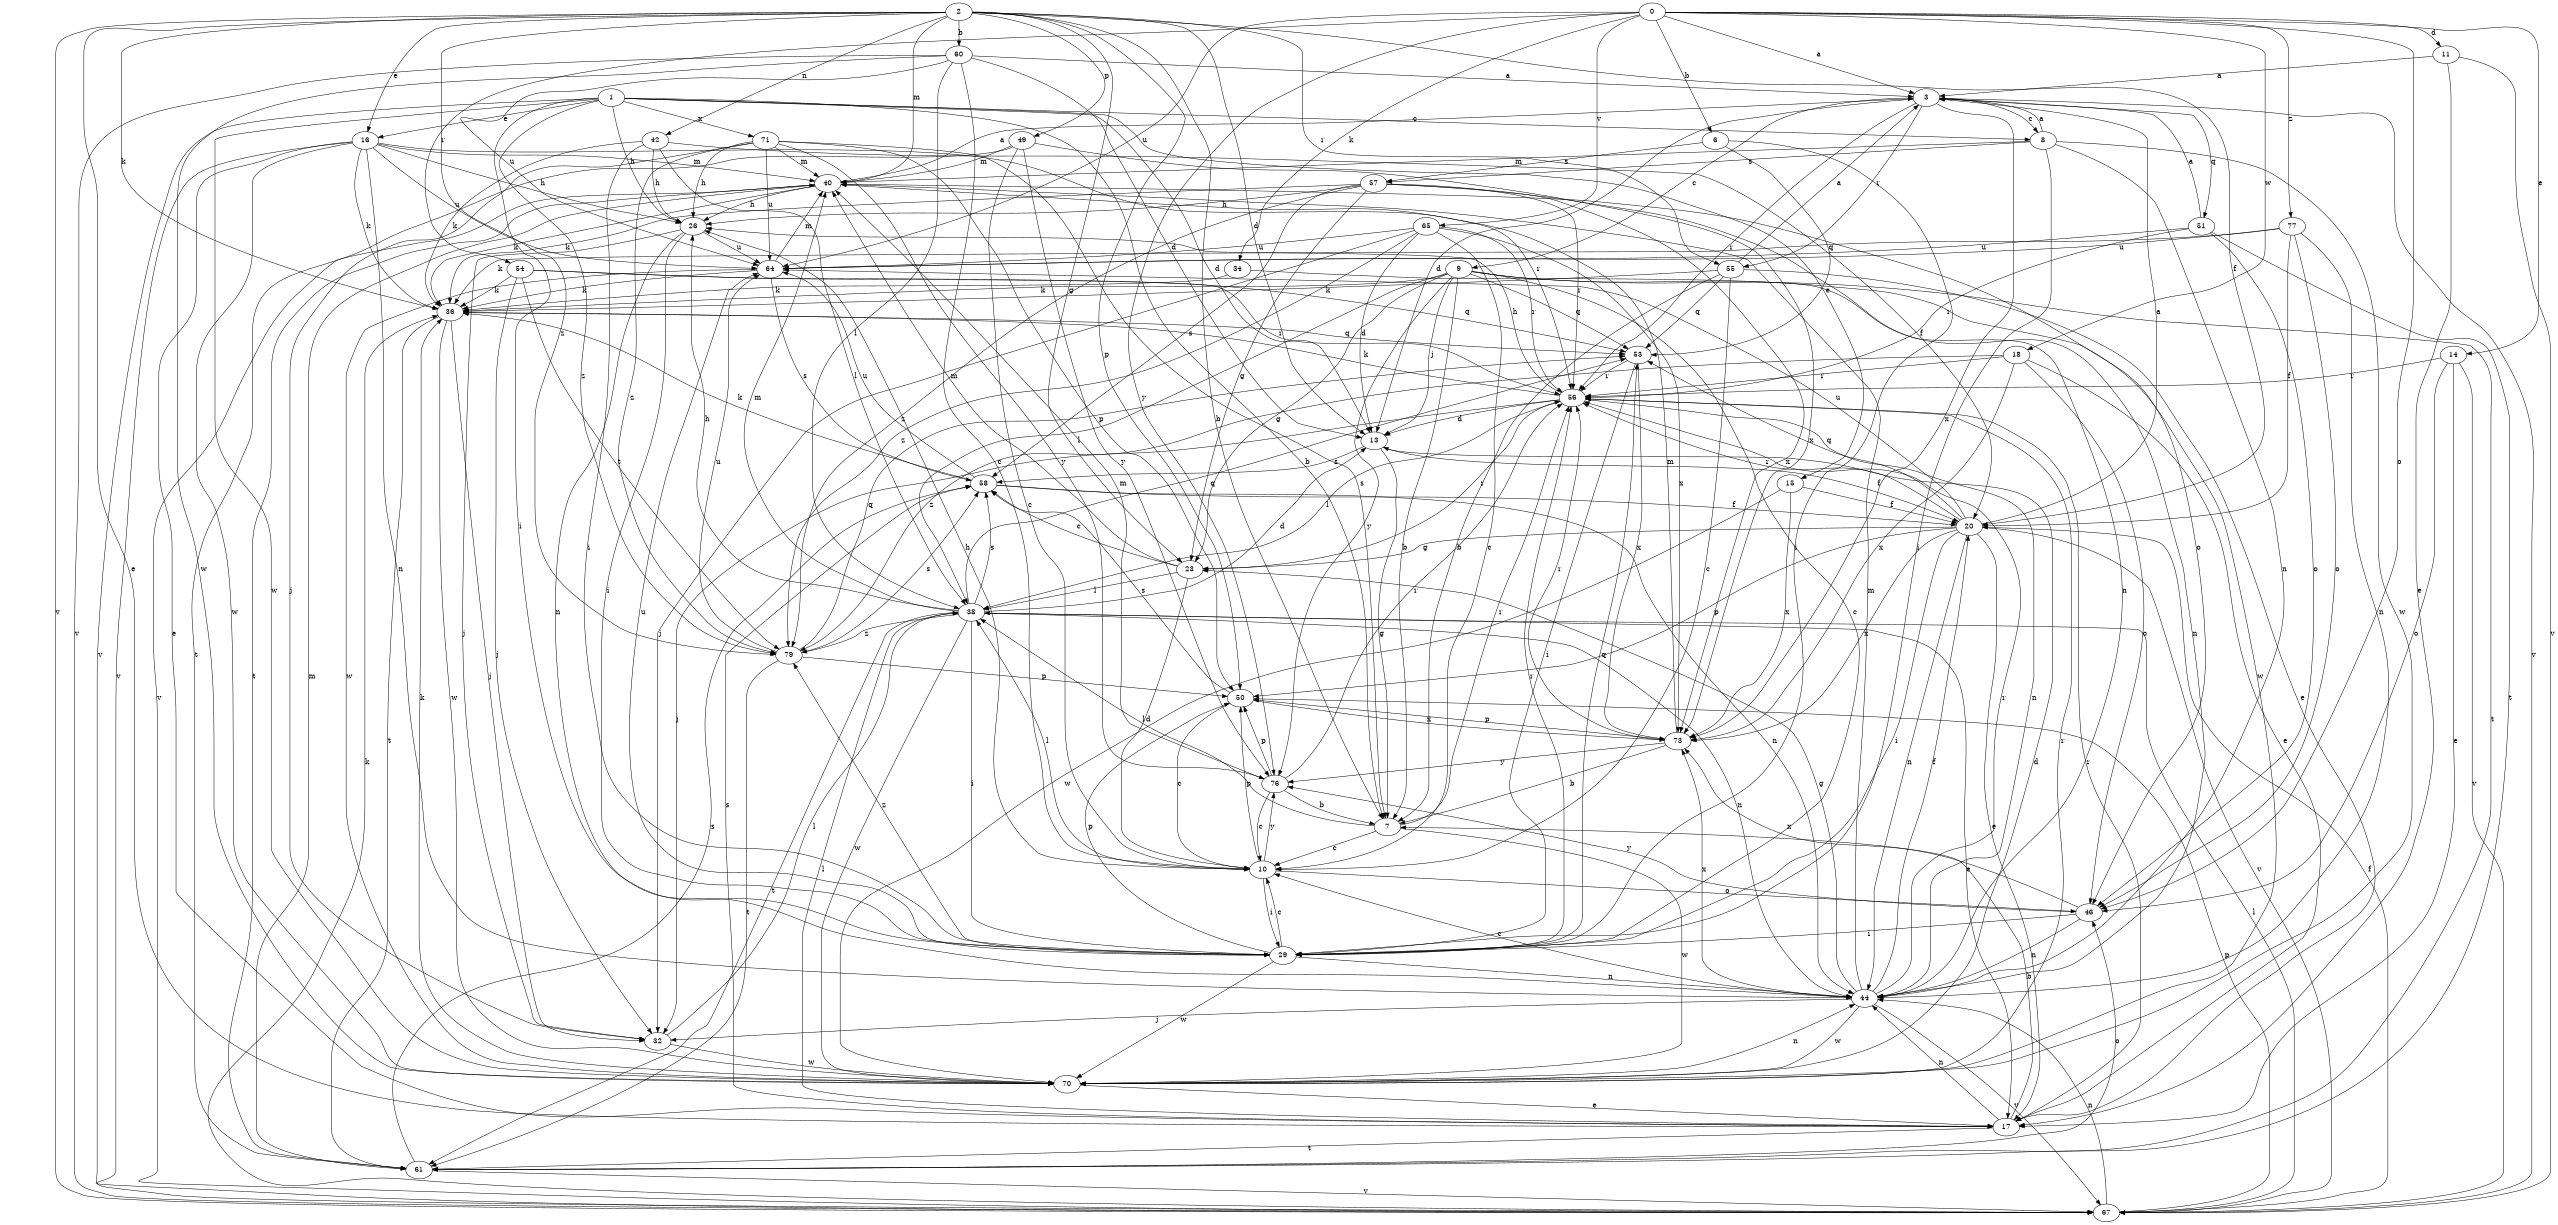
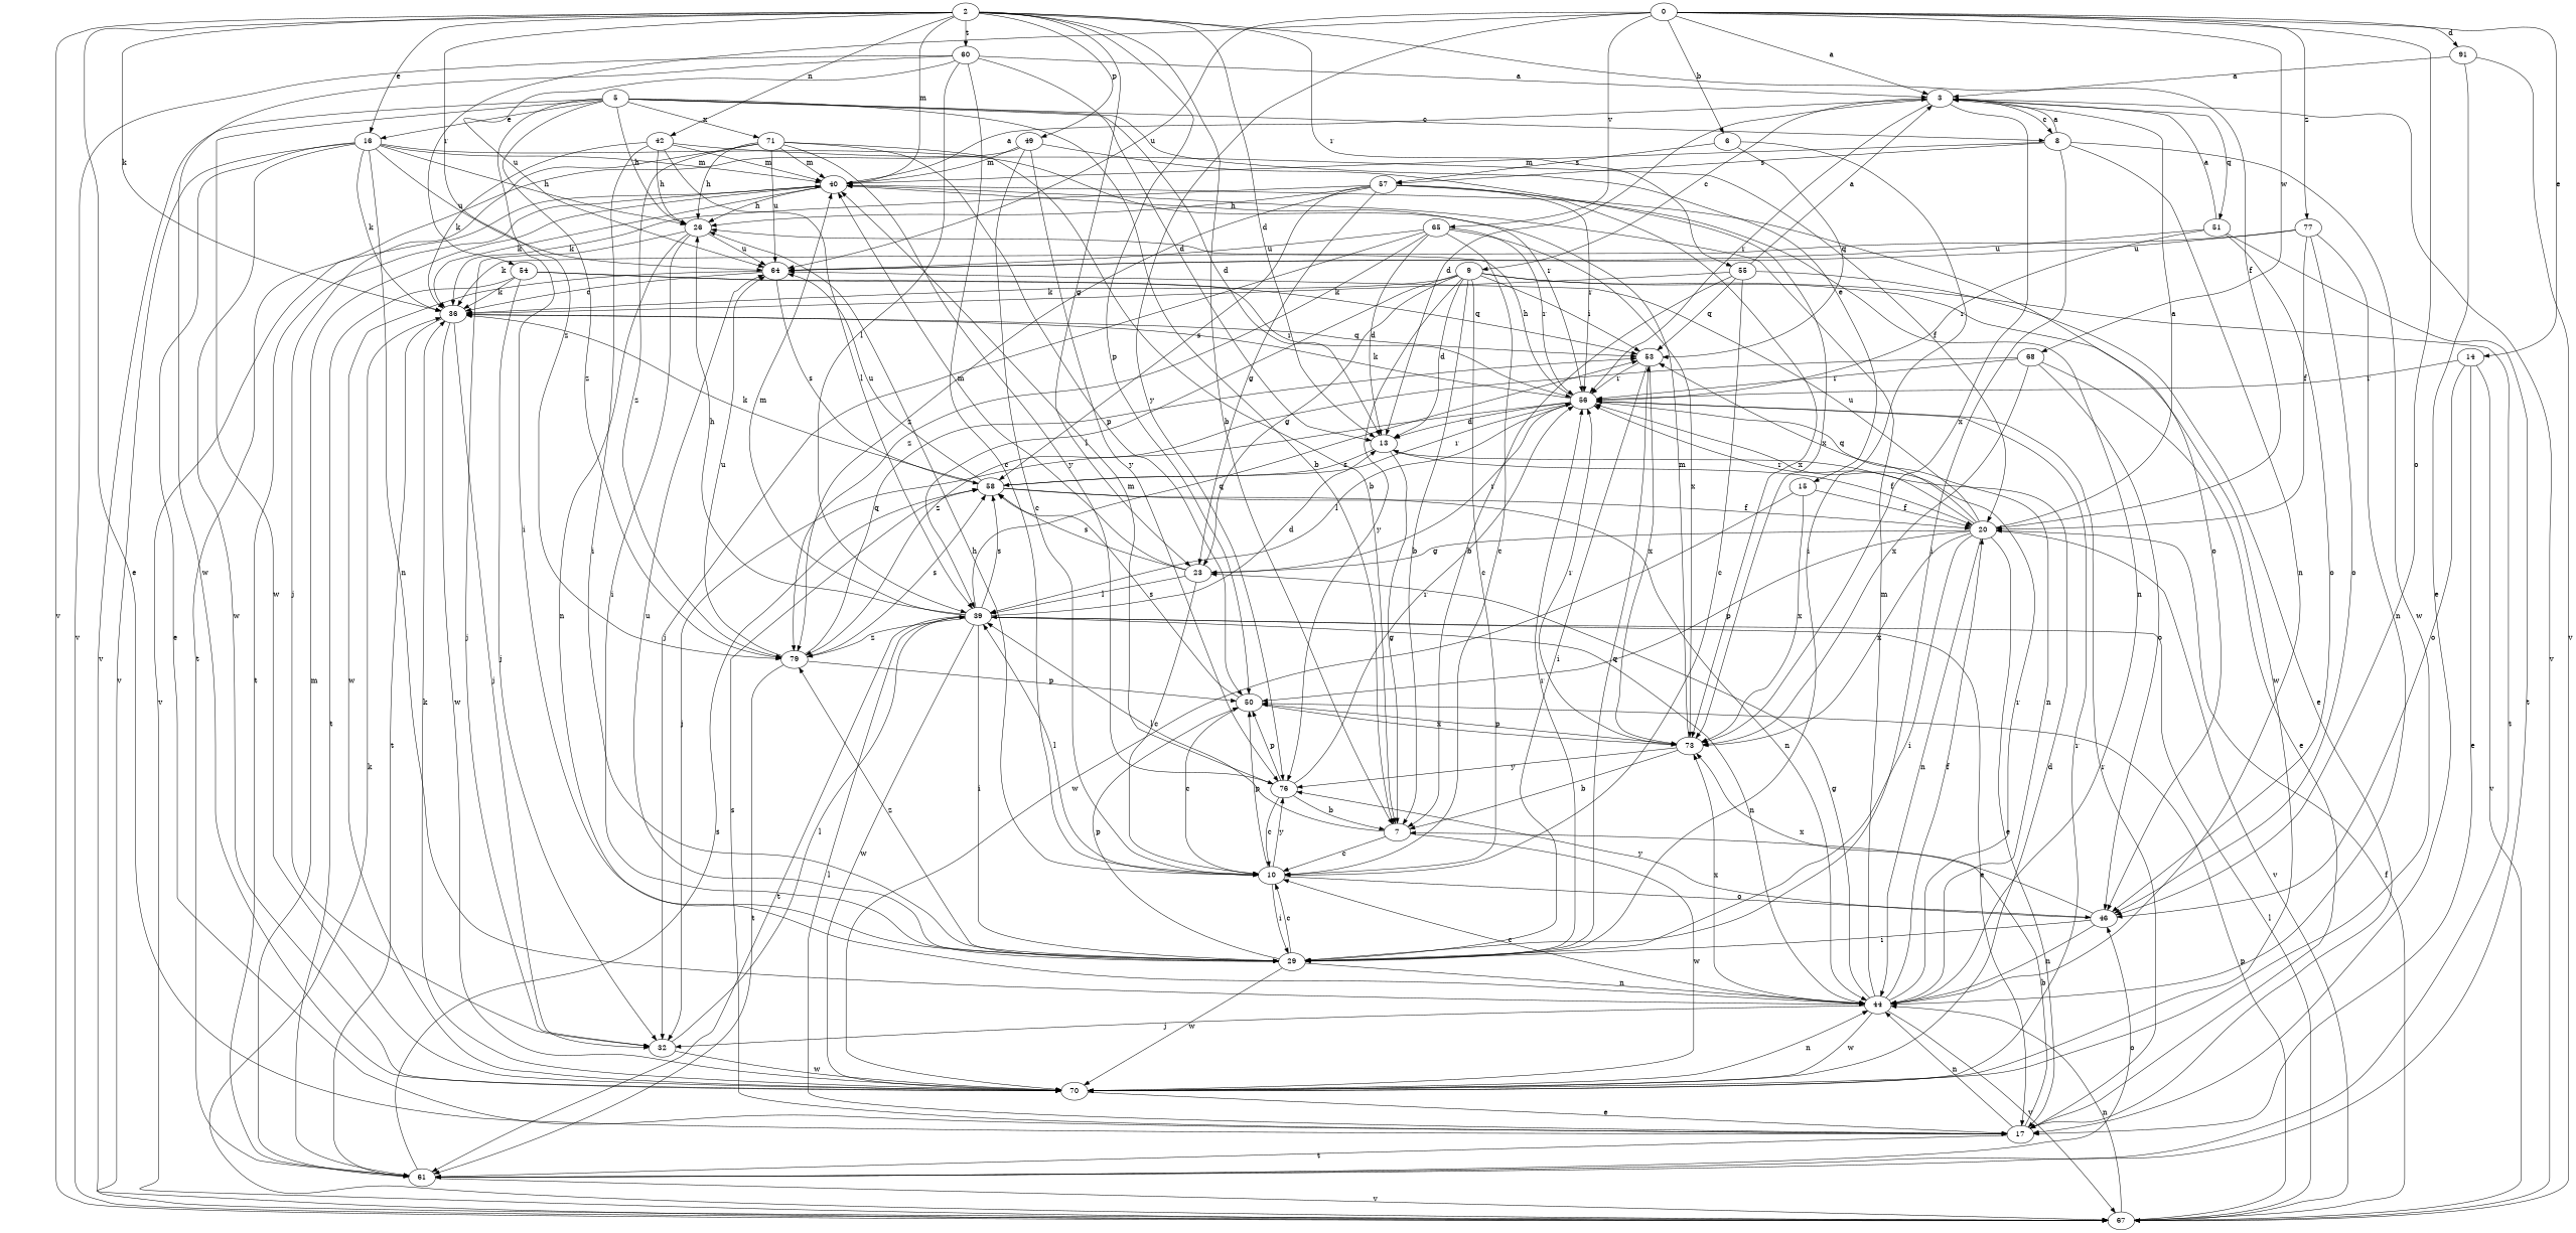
  strict digraph {
    0
    3
    6
-   11
+   11 [label=91]
    14
-   34
    46
    54
    64
    65
-   68 [label=18]
+   68
    76
    77
    8
    13
    67
    55
    9
    51
    56
    73
    29
    53
    57
    17
    36
    44
    61
    32
    70
    58
    79
    10
    7
    40
    50
    20
-   1
+   1 [label=5]
    15
    16
    26
    71
-   38
+   38 [label=39]
    2
    23
    42
    49
    60
    0 -> 3 [label=a]
    0 -> 6 [label=b]
    0 -> 11 [label=d]
    0 -> 14 [label=e]
-   0 -> 34 [label=k]
    0 -> 46 [label=o]
    0 -> 54 [label=r]
    0 -> 64 [label=u]
    0 -> 65 [label=v]
    0 -> 68 [label=w]
    0 -> 76 [label=y]
    0 -> 77 [label=z]
    3 -> 8 [label=c]
    3 -> 13 [label=d]
    3 -> 67 [label=v]
-   3 -> 55 [label=r]
    3 -> 9 [label=c]
    3 -> 51 [label=q]
    3 -> 56 [label=r]
    3 -> 73 [label=x]
    6 -> 29 [label=i]
    6 -> 53 [label=q]
    6 -> 57 [label=s]
    11 -> 3 [label=a]
    11 -> 67 [label=v]
    11 -> 17 [label=e]
    14 -> 46 [label=o]
    14 -> 67 [label=v]
    14 -> 56 [label=r]
    14 -> 17 [label=e]
-   34 -> 36 [label=k]
-   34 -> 44 [label=n]
    46 -> 76 [label=y]
    46 -> 73 [label=x]
    46 -> 29 [label=i]
    46 -> 44 [label=n]
    54 -> 56 [label=r]
    54 -> 53 [label=q]
    54 -> 36 [label=k]
-   54 -> 79 [label=t]
+   54 -> 61 [label=t]
    54 -> 32 [label=j]
-   64 -> 36 [label=k]
+   64 -> 36 [label=c]
    64 -> 70 [label=w]
    64 -> 58 [label=s]
    65 -> 64 [label=u]
    65 -> 13 [label=d]
    65 -> 56 [label=r]
    65 -> 73 [label=x]
    65 -> 32 [label=j]
    65 -> 79 [label=z]
    65 -> 10 [label=c]
    68 -> 46 [label=o]
    68 -> 56 [label=r]
    68 -> 73 [label=x]
    68 -> 17 [label=e]
    68 -> 79 [label=z]
    76 -> 56 [label=r]
    76 -> 10 [label=c]
    76 -> 7 [label=b]
    76 -> 40 [label=m]
    76 -> 50 [label=p]
    77 -> 46 [label=o]
    77 -> 64 [label=u]
    77 -> 36 [label=k]
    77 -> 44 [label=n]
    77 -> 20 [label=f]
    8 -> 3 [label=a]
    8 -> 29 [label=i]
    8 -> 57 [label=s]
    8 -> 44 [label=n]
    8 -> 70 [label=w]
    8 -> 40 [label=m]
    13 -> 58 [label=s]
    13 -> 7 [label=g]
    13 -> 20 [label=f]
    67 -> 36 [label=k]
    67 -> 44 [label=n]
    67 -> 50 [label=p]
    67 -> 20 [label=f]
    67 -> 38 [label=l]
    55 -> 3 [label=a]
    55 -> 53 [label=q]
    55 -> 17 [label=e]
    55 -> 36 [label=k]
    55 -> 10 [label=c]
    55 -> 7 [label=b]
    9 -> 76 [label=y]
-   9 -> 13 [label=j]
-   9 -> 53 [label=q]
+   9 -> 13 [label=d]
+   9 -> 53 [label=i]
    9 -> 36 [label=k]
    9 -> 61 [label=t]
    9 -> 70 [label=w]
-   9 -> 29 [label=c]
+   9 -> 10 [label=c]
    9 -> 7 [label=b]
    9 -> 38 [label=l]
    9 -> 23 [label=g]
    51 -> 3 [label=a]
    51 -> 46 [label=o]
    51 -> 64 [label=u]
    51 -> 56 [label=r]
    51 -> 61 [label=t]
    56 -> 13 [label=d]
    56 -> 36 [label=k]
    56 -> 44 [label=n]
    56 -> 32 [label=j]
    56 -> 26 [label=h]
    56 -> 38 [label=l]
    73 -> 76 [label=y]
    73 -> 56 [label=r]
    73 -> 7 [label=b]
    73 -> 40 [label=m]
    73 -> 50 [label=p]
    29 -> 64 [label=u]
    29 -> 56 [label=r]
    29 -> 53 [label=q]
    29 -> 44 [label=n]
    29 -> 70 [label=w]
    29 -> 79 [label=z]
    29 -> 10 [label=c]
    29 -> 50 [label=p]
    53 -> 56 [label=r]
    53 -> 73 [label=x]
    53 -> 29 [label=i]
    57 -> 56 [label=r]
    57 -> 73 [label=x]
    57 -> 36 [label=k]
    57 -> 44 [label=n]
    57 -> 58 [label=s]
    57 -> 79 [label=z]
    57 -> 26 [label=h]
    57 -> 23 [label=g]
    17 -> 56 [label=r]
    17 -> 44 [label=n]
    17 -> 61 [label=t]
    17 -> 58 [label=s]
    17 -> 7 [label=b]
    17 -> 38 [label=l]
    36 -> 53 [label=q]
    36 -> 61 [label=t]
    36 -> 32 [label=j]
    36 -> 70 [label=w]
    44 -> 67 [label=v]
    44 -> 56 [label=r]
    44 -> 73 [label=x]
    44 -> 32 [label=j]
    44 -> 70 [label=w]
    44 -> 10 [label=c]
    44 -> 40 [label=m]
    44 -> 20 [label=f]
    44 -> 23 [label=g]
    61 -> 46 [label=o]
    61 -> 67 [label=v]
    61 -> 58 [label=s]
    61 -> 40 [label=m]
    32 -> 70 [label=w]
    32 -> 38 [label=l]
    70 -> 13 [label=d]
    70 -> 56 [label=r]
    70 -> 17 [label=e]
    70 -> 36 [label=k]
    70 -> 44 [label=n]
    58 -> 64 [label=u]
    58 -> 36 [label=k]
    58 -> 44 [label=n]
    58 -> 20 [label=f]
    79 -> 64 [label=u]
    79 -> 53 [label=q]
    79 -> 61 [label=t]
    79 -> 58 [label=s]
    79 -> 50 [label=p]
    10 -> 46 [label=o]
    10 -> 76 [label=y]
    10 -> 29 [label=i]
    10 -> 50 [label=p]
    10 -> 26 [label=h]
    10 -> 38 [label=l]
-   7 -> 56 [label=r]
+   58 -> 56 [label=r]
    7 -> 70 [label=w]
    7 -> 10 [label=c]
    7 -> 38 [label=l]
    40 -> 3 [label=a]
    40 -> 46 [label=o]
    40 -> 67 [label=v]
    40 -> 36 [label=k]
    40 -> 61 [label=t]
    40 -> 26 [label=h]
    50 -> 73 [label=x]
    50 -> 58 [label=s]
    50 -> 10 [label=c]
    20 -> 3 [label=a]
    20 -> 64 [label=u]
    20 -> 67 [label=v]
    20 -> 56 [label=r]
    20 -> 73 [label=x]
    20 -> 29 [label=i]
    20 -> 53 [label=q]
    20 -> 17 [label=e]
    20 -> 44 [label=n]
    20 -> 50 [label=p]
    20 -> 23 [label=g]
    1 -> 8 [label=c]
    1 -> 13 [label=d]
    1 -> 67 [label=v]
    1 -> 29 [label=i]
    1 -> 70 [label=w]
    1 -> 79 [label=z]
    1 -> 7 [label=b]
    1 -> 15 [label=e]
    1 -> 16 [label=e]
    1 -> 26 [label=h]
    1 -> 71 [label=x]
    15 -> 73 [label=x]
    15 -> 70 [label=w]
    15 -> 20 [label=f]
    16 -> 64 [label=u]
    16 -> 67 [label=v]
    16 -> 56 [label=r]
    16 -> 17 [label=e]
    16 -> 36 [label=k]
    16 -> 44 [label=n]
    16 -> 70 [label=w]
    16 -> 40 [label=m]
    16 -> 26 [label=h]
    26 -> 64 [label=u]
    26 -> 29 [label=i]
    26 -> 44 [label=n]
    26 -> 32 [label=j]
    71 -> 64 [label=u]
    71 -> 76 [label=y]
    71 -> 32 [label=j]
    71 -> 79 [label=z]
-   71 -> 7 [label=s]
+   71 -> 7 [label=b]
    71 -> 40 [label=m]
    71 -> 50 [label=p]
    71 -> 26 [label=h]
    38 -> 13 [label=d]
    38 -> 29 [label=i]
    38 -> 53 [label=q]
    38 -> 17 [label=e]
    38 -> 44 [label=n]
    38 -> 61 [label=t]
    38 -> 70 [label=w]
    38 -> 58 [label=s]
    38 -> 79 [label=z]
    38 -> 40 [label=m]
    38 -> 26 [label=h]
    2 -> 13 [label=d]
    2 -> 67 [label=v]
    2 -> 55 [label=r]
    2 -> 17 [label=e]
    2 -> 36 [label=k]
    2 -> 79 [label=z]
    2 -> 7 [label=b]
    2 -> 40 [label=m]
    2 -> 50 [label=p]
    2 -> 20 [label=f]
    2 -> 16 [label=e]
    2 -> 23 [label=g]
    2 -> 42 [label=n]
    2 -> 49 [label=p]
-   2 -> 60 [label=b]
+   2 -> 60 [label=t]
    23 -> 56 [label=r]
-   23 -> 58 [label=c]
-   23 -> 10 [label=d]
+   23 -> 58 [label=s]
+   23 -> 10 [label=c]
    23 -> 40 [label=m]
    23 -> 38 [label=l]
    42 -> 29 [label=i]
    42 -> 36 [label=k]
-   64 -> 40 [label=m]
+   42 -> 40 [label=m]
    42 -> 20 [label=f]
    42 -> 26 [label=h]
    42 -> 38 [label=l]
    49 -> 76 [label=y]
    49 -> 73 [label=x]
    49 -> 61 [label=t]
    49 -> 10 [label=c]
    49 -> 40 [label=m]
    60 -> 3 [label=a]
    60 -> 64 [label=u]
    60 -> 13 [label=d]
    60 -> 67 [label=v]
    60 -> 70 [label=w]
    60 -> 10 [label=c]
    60 -> 38 [label=l]
  }
